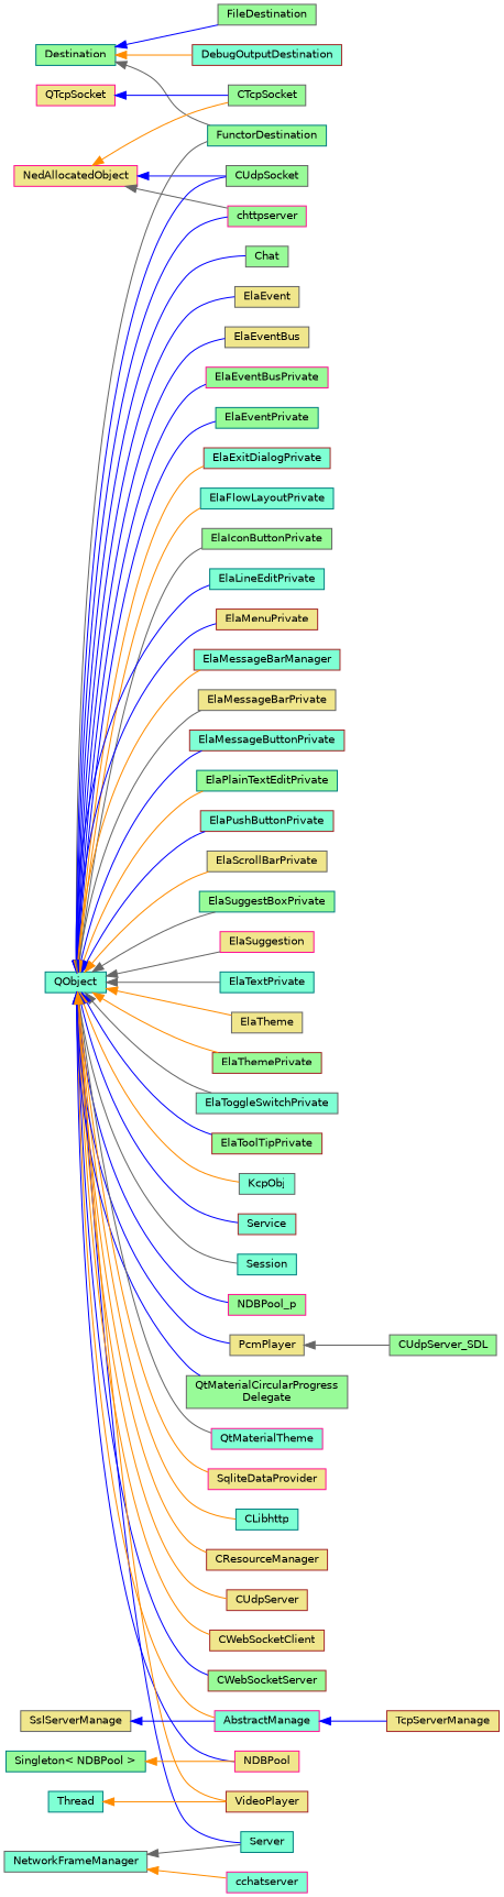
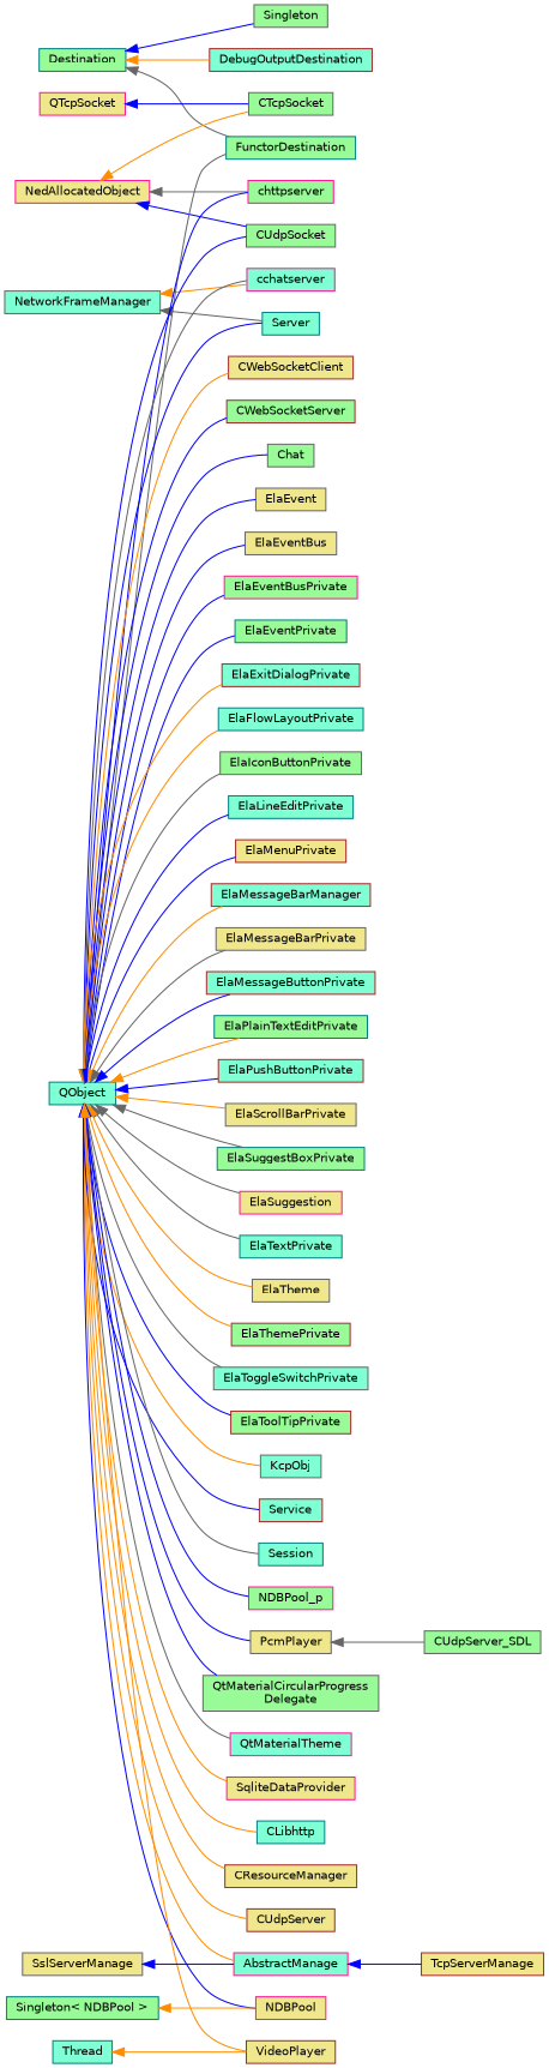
  digraph {
    rankdir=LR
    node [color=gray40 fillcolor=aquamarine fontname=Helvetica fontsize=10 shape=box style=filled]
    edge [color=blue dir=back fontname=Helvetica fontsize=10 labelfontname=Helvetica labelfontsize=10 style=solid]
    n1 [color=teal fillcolor=palegreen height=0.2 label=Destination width=0.4]
    n2 [color=brown height=0.2 label=DebugOutputDestination width=0.4]
-   n3 [fillcolor=palegreen height=0.2 label=FileDestination width=0.4]
+   n3 [fillcolor=palegreen height=0.2 label=Singleton width=0.4]
    n4 [color=teal fillcolor=palegreen height=0.2 label=FunctorDestination width=0.4]
    n5 [color=deeppink fillcolor=khaki height=0.2 label=NedAllocatedObject width=0.4]
    n6 [fillcolor=palegreen height=0.2 label=CTcpSocket width=0.4]
    n7 [fillcolor=palegreen height=0.2 label=CUdpSocket width=0.4]
    n8 [color=deeppink fillcolor=palegreen height=0.2 label=chttpserver width=0.4]
    n9 [height=0.2 label=NetworkFrameManager width=0.4]
    n10 [color=teal height=0.2 label=Server width=0.4]
    n11 [color=deeppink height=0.2 label=cchatserver width=0.4]
    n12 [color=teal height=0.2 label=QObject width=0.4]
    n13 [color=teal height=0.2 label=CLibhttp width=0.4]
    n14 [color=brown fillcolor=khaki height=0.2 label=CResourceManager width=0.4]
    n15 [color=brown fillcolor=khaki height=0.2 label=CUdpServer width=0.4]
    n16 [color=brown fillcolor=khaki height=0.2 label=CWebSocketClient width=0.4]
    n17 [color=brown fillcolor=palegreen height=0.2 label=CWebSocketServer width=0.4]
    n18 [fillcolor=palegreen height=0.2 label=Chat width=0.4]
    n19 [fillcolor=khaki height=0.2 label=ElaEvent width=0.4]
    n20 [fillcolor=khaki height=0.2 label=ElaEventBus width=0.4]
    n21 [color=deeppink fillcolor=palegreen height=0.2 label=ElaEventBusPrivate width=0.4]
    n22 [color=teal fillcolor=palegreen height=0.2 label=ElaEventPrivate width=0.4]
    n23 [color=brown height=0.2 label=ElaExitDialogPrivate width=0.4]
    n24 [color=teal height=0.2 label=ElaFlowLayoutPrivate width=0.4]
    n25 [fillcolor=palegreen height=0.2 label=ElaIconButtonPrivate width=0.4]
    n26 [color=teal height=0.2 label=ElaLineEditPrivate width=0.4]
    n27 [color=brown fillcolor=khaki height=0.2 label=ElaMenuPrivate width=0.4]
    n28 [color=brown height=0.2 label=ElaMessageBarManager width=0.4]
    n29 [fillcolor=khaki height=0.2 label=ElaMessageBarPrivate width=0.4]
    n30 [color=brown height=0.2 label=ElaMessageButtonPrivate width=0.4]
    n31 [color=teal fillcolor=palegreen height=0.2 label=ElaPlainTextEditPrivate width=0.4]
    n32 [color=brown height=0.2 label=ElaPushButtonPrivate width=0.4]
    n33 [fillcolor=khaki height=0.2 label=ElaScrollBarPrivate width=0.4]
    n34 [color=teal fillcolor=palegreen height=0.2 label=ElaSuggestBoxPrivate width=0.4]
    n35 [color=deeppink fillcolor=khaki height=0.2 label=ElaSuggestion width=0.4]
    n36 [color=teal height=0.2 label=ElaTextPrivate width=0.4]
    n37 [fillcolor=khaki height=0.2 label=ElaTheme width=0.4]
    n38 [color=brown fillcolor=palegreen height=0.2 label=ElaThemePrivate width=0.4]
    n39 [height=0.2 label=ElaToggleSwitchPrivate width=0.4]
    n40 [color=brown fillcolor=palegreen height=0.2 label=ElaToolTipPrivate width=0.4]
    n41 [height=0.2 label=KcpObj width=0.4]
    n42 [color=deeppink height=0.2 label=AbstractManage width=0.4]
    n43 [color=brown height=0.2 label=Service width=0.4]
    n44 [color=teal height=0.2 label=Session width=0.4]
    n45 [color=deeppink fillcolor=khaki height=0.2 label=NDBPool width=0.4]
    n46 [color=deeppink fillcolor=palegreen height=0.2 label=NDBPool_p width=0.4]
    n47 [fillcolor=khaki height=0.2 label=PcmPlayer width=0.4]
    n48 [fillcolor=palegreen height=0.2 label="QtMaterialCircularProgress\lDelegate" width=0.4]
    n49 [color=deeppink height=0.2 label=QtMaterialTheme width=0.4]
    n50 [color=deeppink fillcolor=khaki height=0.2 label=SqliteDataProvider width=0.4]
    n51 [color=brown fillcolor=khaki height=0.2 label=VideoPlayer width=0.4]
    n52 [color=brown fillcolor=khaki height=0.2 label=TcpServerManage width=0.4]
    n53 [fillcolor=palegreen height=0.2 label=CUdpServer_SDL width=0.4]
    n54 [fillcolor=khaki height=0.2 label=SslServerManage width=0.4]
    n55 [color=deeppink fillcolor=khaki height=0.2 label=QTcpSocket width=0.4]
    n56 [color=teal fillcolor=palegreen height=0.2 label="Singleton\< NDBPool \>" width=0.4]
    n57 [color=teal height=0.2 label=Thread width=0.4]
    n1 -> n2 [color=darkorange]
    n1 -> n3
    n1 -> n4 [color=gray40]
    n5 -> n6 [color=darkorange]
    n5 -> n7
    n5 -> n8 [color=gray40]
    n9 -> n10 [color=gray40]
    n9 -> n11 [color=darkorange]
    n12 -> n4 [color=gray40]
    n12 -> n7
    n12 -> n8
    n12 -> n10
+   n12 -> n11 [color=gray40]
    n12 -> n13 [color=darkorange]
    n12 -> n14 [color=darkorange]
    n12 -> n15 [color=darkorange]
    n12 -> n16 [color=darkorange]
    n12 -> n17
    n12 -> n18
    n12 -> n19
    n12 -> n20
    n12 -> n21
    n12 -> n22
    n12 -> n23 [color=darkorange]
    n12 -> n24 [color=darkorange]
    n12 -> n25 [color=gray40]
    n12 -> n26
    n12 -> n27
    n12 -> n28 [color=darkorange]
    n12 -> n29 [color=gray40]
    n12 -> n30
    n12 -> n31 [color=darkorange]
    n12 -> n32
    n12 -> n33 [color=darkorange]
    n12 -> n34 [color=gray40]
    n12 -> n35 [color=gray40]
    n12 -> n36 [color=gray40]
    n12 -> n37 [color=darkorange]
    n12 -> n38 [color=darkorange]
    n12 -> n39 [color=gray40]
    n12 -> n40
    n12 -> n41 [color=darkorange]
    n12 -> n42 [color=darkorange]
    n12 -> n43
    n12 -> n44 [color=gray40]
    n12 -> n45
    n12 -> n46
    n12 -> n47
    n12 -> n48
    n12 -> n49 [color=gray40]
    n12 -> n50 [color=darkorange]
    n12 -> n51 [color=darkorange]
    n42 -> n52
    n47 -> n53 [color=gray40]
    n54 -> n42
    n55 -> n6
    n56 -> n45 [color=darkorange]
    n57 -> n51 [color=darkorange]
  }
